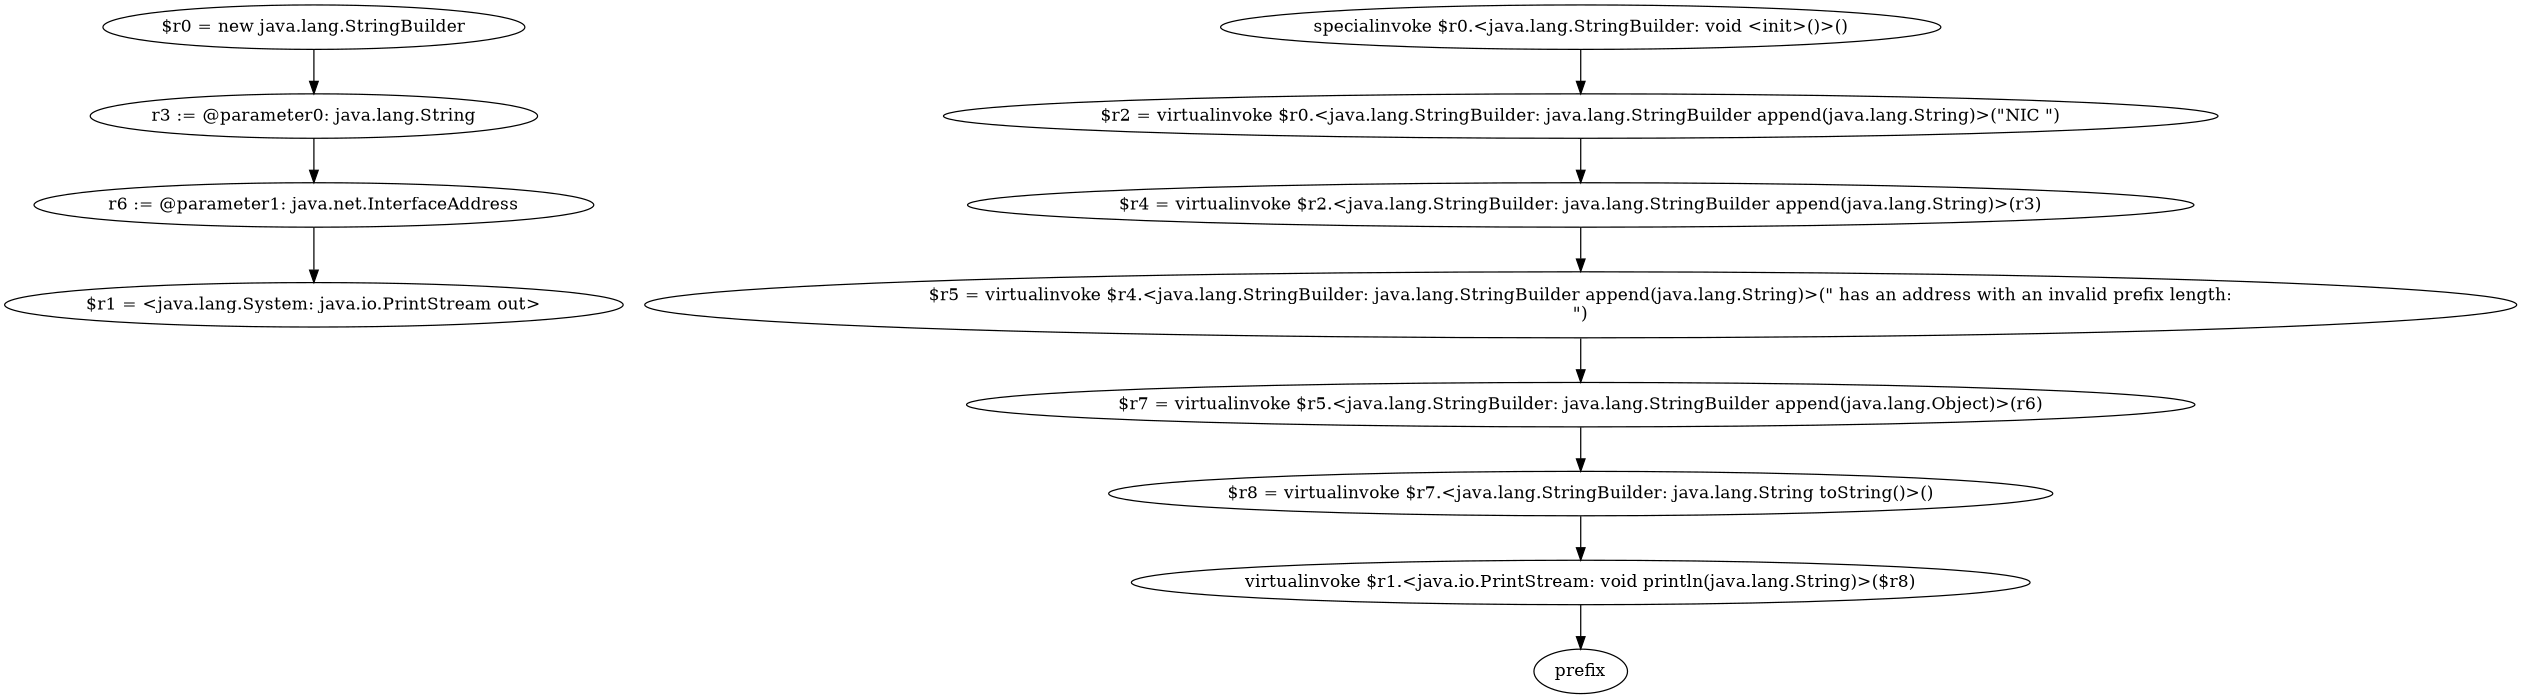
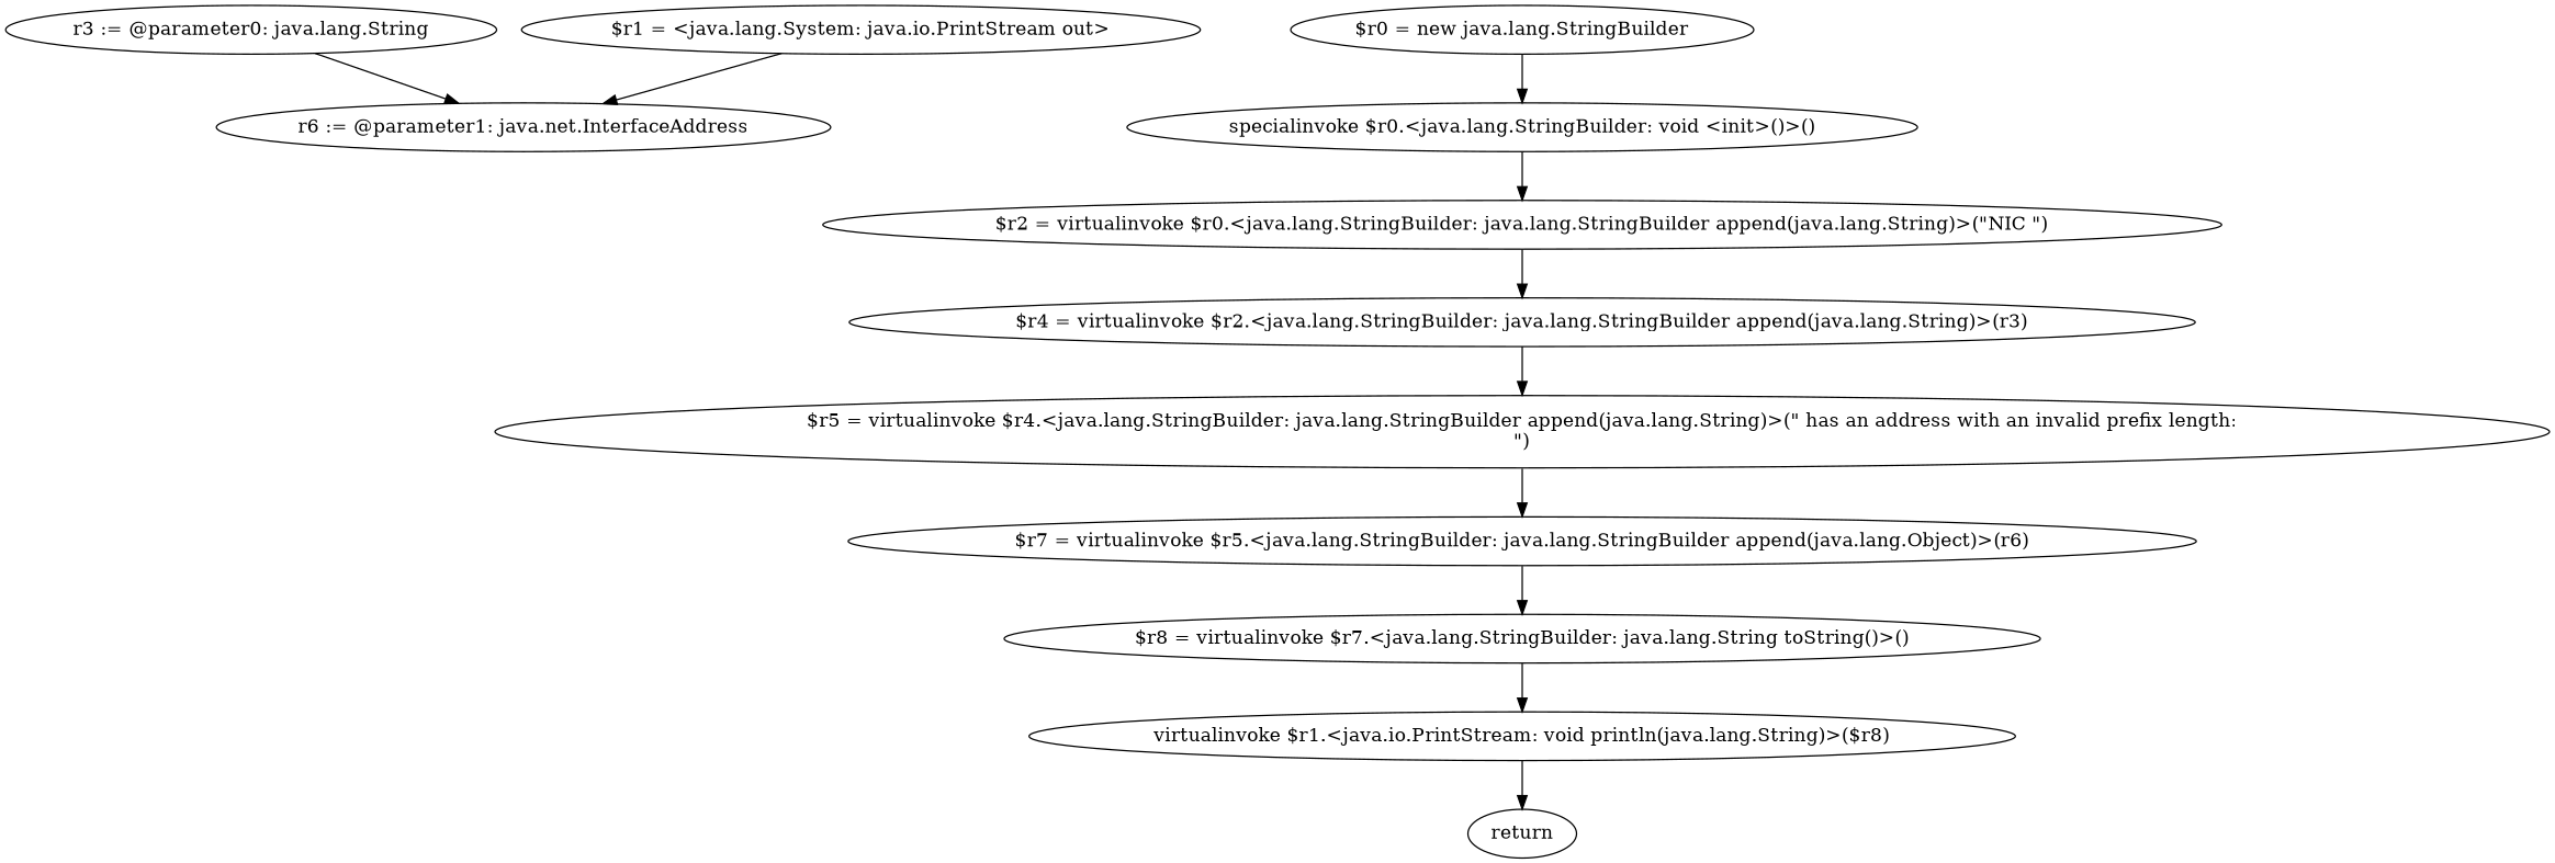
  digraph {
    "r3 := @parameter0: java.lang.String"
    "r6 := @parameter1: java.net.InterfaceAddress"
    "$r1 = <java.lang.System: java.io.PrintStream out>"
    "$r0 = new java.lang.StringBuilder"
    "specialinvoke $r0.<java.lang.StringBuilder: void <init>()>()"
    "$r2 = virtualinvoke $r0.<java.lang.StringBuilder: java.lang.StringBuilder append(java.lang.String)>(\"NIC \")"
    "$r4 = virtualinvoke $r2.<java.lang.StringBuilder: java.lang.StringBuilder append(java.lang.String)>(r3)"
    "$r5 = virtualinvoke $r4.<java.lang.StringBuilder: java.lang.StringBuilder append(java.lang.String)>(\" has an address with an invalid prefix length:\n\")"
    "$r7 = virtualinvoke $r5.<java.lang.StringBuilder: java.lang.StringBuilder append(java.lang.Object)>(r6)"
    "$r8 = virtualinvoke $r7.<java.lang.StringBuilder: java.lang.String toString()>()"
    "virtualinvoke $r1.<java.io.PrintStream: void println(java.lang.String)>($r8)"
-   return [label=prefix]
+   return
    "r3 := @parameter0: java.lang.String" -> "r6 := @parameter1: java.net.InterfaceAddress"
-   "r6 := @parameter1: java.net.InterfaceAddress" -> "$r1 = <java.lang.System: java.io.PrintStream out>"
-   "$r0 = new java.lang.StringBuilder" -> "r3 := @parameter0: java.lang.String"
+   "$r1 = <java.lang.System: java.io.PrintStream out>" -> "r6 := @parameter1: java.net.InterfaceAddress"
+   "$r0 = new java.lang.StringBuilder" -> "specialinvoke $r0.<java.lang.StringBuilder: void <init>()>()"
    "specialinvoke $r0.<java.lang.StringBuilder: void <init>()>()" -> "$r2 = virtualinvoke $r0.<java.lang.StringBuilder: java.lang.StringBuilder append(java.lang.String)>(\"NIC \")"
    "$r2 = virtualinvoke $r0.<java.lang.StringBuilder: java.lang.StringBuilder append(java.lang.String)>(\"NIC \")" -> "$r4 = virtualinvoke $r2.<java.lang.StringBuilder: java.lang.StringBuilder append(java.lang.String)>(r3)"
    "$r4 = virtualinvoke $r2.<java.lang.StringBuilder: java.lang.StringBuilder append(java.lang.String)>(r3)" -> "$r5 = virtualinvoke $r4.<java.lang.StringBuilder: java.lang.StringBuilder append(java.lang.String)>(\" has an address with an invalid prefix length:\n\")"
    "$r5 = virtualinvoke $r4.<java.lang.StringBuilder: java.lang.StringBuilder append(java.lang.String)>(\" has an address with an invalid prefix length:\n\")" -> "$r7 = virtualinvoke $r5.<java.lang.StringBuilder: java.lang.StringBuilder append(java.lang.Object)>(r6)"
    "$r7 = virtualinvoke $r5.<java.lang.StringBuilder: java.lang.StringBuilder append(java.lang.Object)>(r6)" -> "$r8 = virtualinvoke $r7.<java.lang.StringBuilder: java.lang.String toString()>()"
    "$r8 = virtualinvoke $r7.<java.lang.StringBuilder: java.lang.String toString()>()" -> "virtualinvoke $r1.<java.io.PrintStream: void println(java.lang.String)>($r8)"
    "virtualinvoke $r1.<java.io.PrintStream: void println(java.lang.String)>($r8)" -> return
  }
